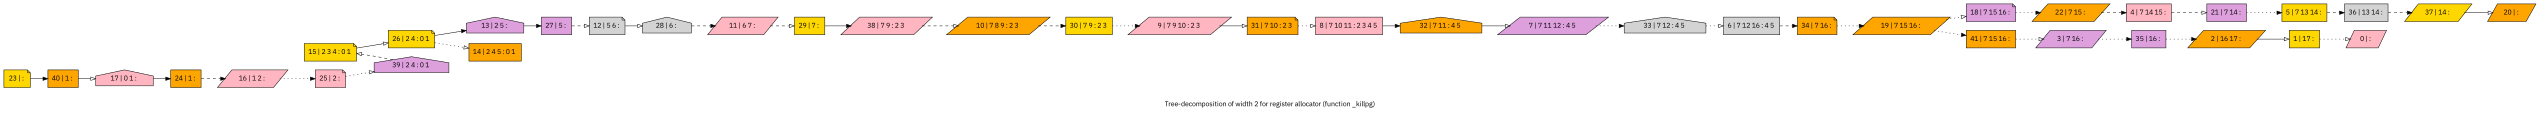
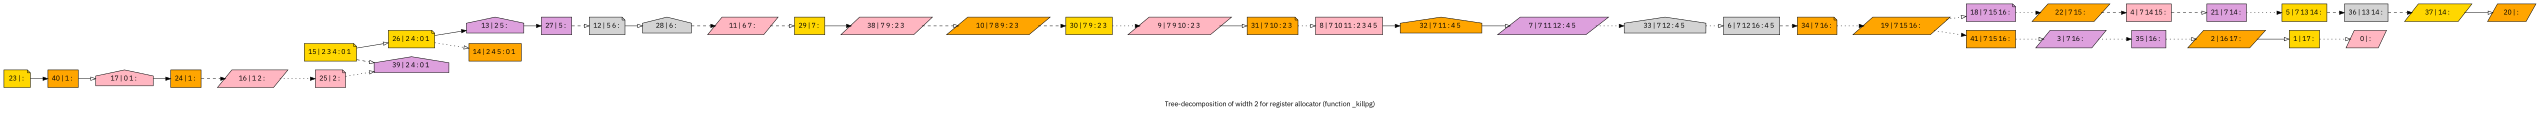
  digraph {
    fontname="IBM Plex Sans"
    label="Tree-decomposition of width 2 for register allocator (function _killpg)"
    rankdir=LR
    node [fillcolor=orange fontname="IBM Plex Sans" shape=box style=filled]
    edge [arrowhead=normal fontname="IBM Plex Sans" style=dotted]
    n1 [fillcolor=lightpink label="0 | : " shape=parallelogram]
    n2 [fillcolor=gold label="1 | 17 : "]
    n3 [label="2 | 16 17 : " shape=parallelogram]
    n4 [fillcolor=plum label="3 | 7 16 : " shape=parallelogram]
    n5 [fillcolor=plum label="35 | 16 : "]
    n6 [fillcolor=lightpink label="4 | 7 14 15 : "]
    n7 [fillcolor=plum label="21 | 7 14 : "]
    n8 [fillcolor=gold label="5 | 7 13 14 : "]
    n9 [fillcolor=lightgrey label="36 | 13 14 : "]
    n10 [fillcolor=gold label="37 | 14 : " shape=parallelogram]
    n11 [fillcolor=lightgrey label="6 | 7 12 16 : 4 5 "]
    n12 [label="34 | 7 16 : " shape=note]
    n13 [label="19 | 7 15 16 : " shape=parallelogram]
    n14 [fillcolor=plum label="7 | 7 11 12 : 4 5 " shape=parallelogram]
    n15 [fillcolor=lightgrey label="33 | 7 12 : 4 5 " shape=house]
    n16 [fillcolor=lightpink label="8 | 7 10 11 : 2 3 4 5 "]
    n17 [label="32 | 7 11 : 4 5 " shape=house]
    n18 [fillcolor=lightpink label="9 | 7 9 10 : 2 3 " shape=parallelogram]
    n19 [label="31 | 7 10 : 2 3 " shape=note]
    n20 [label="10 | 7 8 9 : 2 3 " shape=parallelogram]
    n21 [fillcolor=gold label="30 | 7 9 : 2 3 "]
    n22 [fillcolor=lightpink label="11 | 6 7 : " shape=parallelogram]
    n23 [fillcolor=gold label="29 | 7 : "]
    n24 [fillcolor=lightpink label="38 | 7 9 : 2 3 " shape=parallelogram]
    n25 [fillcolor=lightgrey label="12 | 5 6 : " shape=note]
    n26 [fillcolor=lightgrey label="28 | 6 : " shape=house]
    n27 [fillcolor=plum label="13 | 2 5 : " shape=house]
    n28 [fillcolor=plum label="27 | 5 : "]
    n29 [label="14 | 2 4 5 : 0 1 "]
    n30 [fillcolor=gold label="15 | 2 3 4 : 0 1 " shape=note]
    n31 [fillcolor=gold label="26 | 2 4 : 0 1 " shape=note]
    n32 [fillcolor=lightpink label="16 | 1 2 : " shape=parallelogram]
    n33 [fillcolor=lightpink label="25 | 2 : " shape=note]
    n34 [fillcolor=plum label="39 | 2 4 : 0 1 " shape=house]
    n35 [fillcolor=lightpink label="17 | 0 1 : " shape=house]
    n36 [label="24 | 1 : "]
    n37 [fillcolor=plum label="18 | 7 15 16 : " shape=note]
    n38 [label="22 | 7 15 : " shape=parallelogram]
    n39 [label="41 | 7 15 16 : "]
    n40 [label="20 | : " shape=parallelogram]
    n41 [fillcolor=gold label="23 | : " shape=note]
    n42 [label="40 | 1 : "]
    n2 -> n1 [arrowhead=onormal]
    n3 -> n2 [arrowhead=onormal style=solid]
    n4 -> n5
-   n5 -> n3
+   n5 -> n3 [arrowhead=onormal]
    n6 -> n7 [arrowhead=onormal style=dashed]
    n7 -> n8
    n8 -> n9 [style=dashed]
    n9 -> n10 [style=dashed]
    n10 -> n40 [arrowhead=onormal style=solid]
    n11 -> n12 [style=dashed]
    n12 -> n13
    n13 -> n37 [arrowhead=onormal]
    n13 -> n39
    n14 -> n15
    n15 -> n11 [arrowhead=onormal]
    n16 -> n17 [style=solid]
    n17 -> n14 [arrowhead=onormal style=solid]
    n18 -> n19 [arrowhead=onormal style=solid]
    n19 -> n16 [arrowhead=onormal]
    n20 -> n21 [style=dashed]
    n21 -> n18
    n22 -> n23 [arrowhead=onormal style=dashed]
    n23 -> n24 [style=solid]
    n24 -> n20 [arrowhead=onormal style=dashed]
    n25 -> n26 [arrowhead=onormal style=solid]
    n26 -> n22 [style=dashed]
    n27 -> n28 [style=solid]
    n28 -> n25 [arrowhead=onormal style=dashed]
    n30 -> n31 [arrowhead=onormal style=solid]
    n31 -> n27 [style=solid]
    n31 -> n29 [arrowhead=onormal]
    n32 -> n33
    n33 -> n34 [arrowhead=onormal]
-   n34 -> n30 [arrowhead=onormal style=dashed]
+   n30 -> n34 [arrowhead=onormal style=dashed]
    n35 -> n36 [style=solid]
    n36 -> n32 [style=dashed]
    n37 -> n38
    n38 -> n6 [style=dashed]
    n39 -> n4 [arrowhead=onormal]
    n41 -> n42 [style=solid]
    n42 -> n35 [arrowhead=onormal style=solid]
  }
